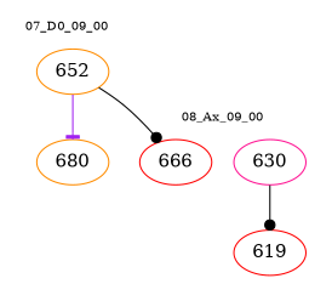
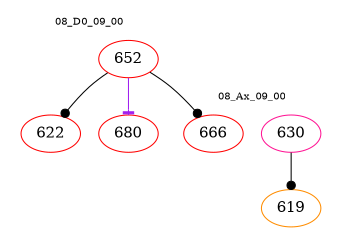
  digraph {
    node [color=red]
    edge [arrowhead=dot color=black]
    n1 [color=deeppink label=630]
-   n2 [label=619]
+   n2 [color=darkorange label=619]
    n3 [label=666]
-   n4 [color=darkorange label=652]
-   n6 [color=darkorange label=680]
+   n4 [label=652]
+   n5 [label=622]
+   n6 [label=680]
    subgraph cluster_1 {
      color=white
      fontsize=10
      label="08_Ax_09_00"
      n1
      n2
      n3
    }
    subgraph cluster_2 {
      color=white
      fontsize=10
-     label="07_D0_09_00"
+     label="08_D0_09_00"
      n4
+     n5
      n6
    }
    n1 -> n2
    n4 -> n3
+   n4 -> n5
    n4 -> n6 [arrowhead=tee color=purple]
  }
